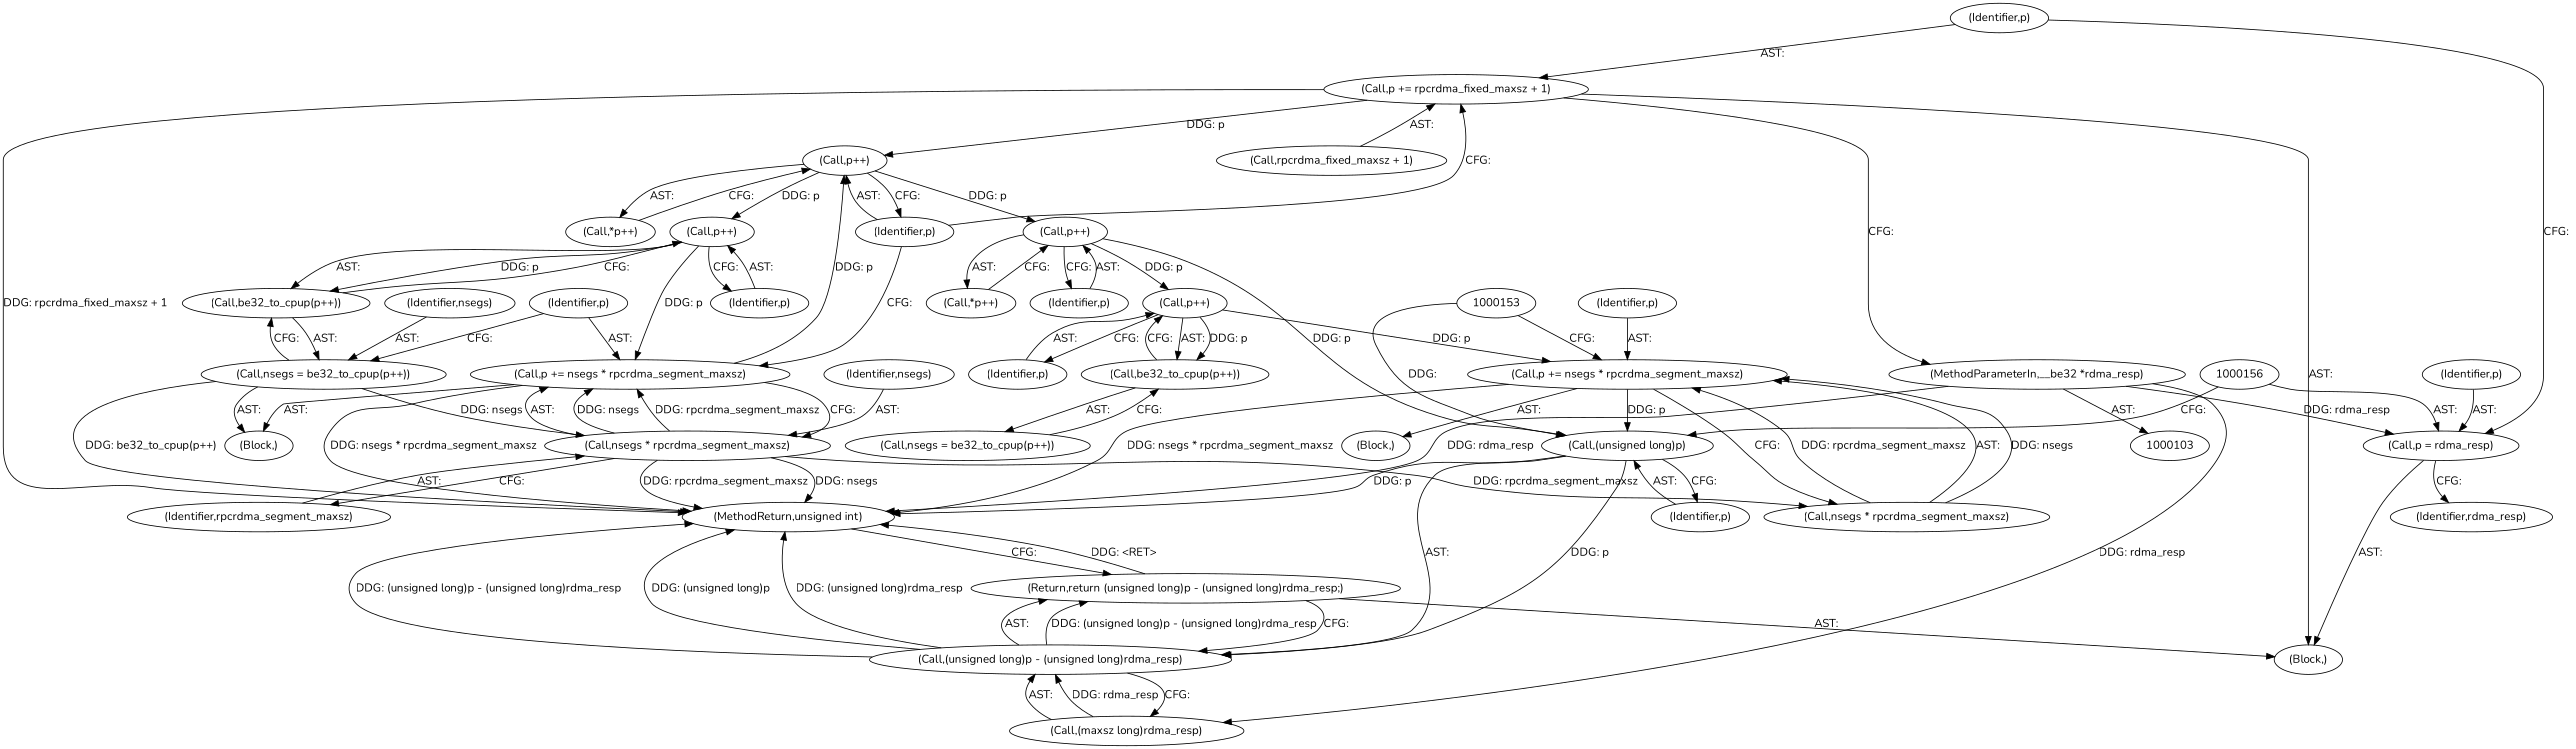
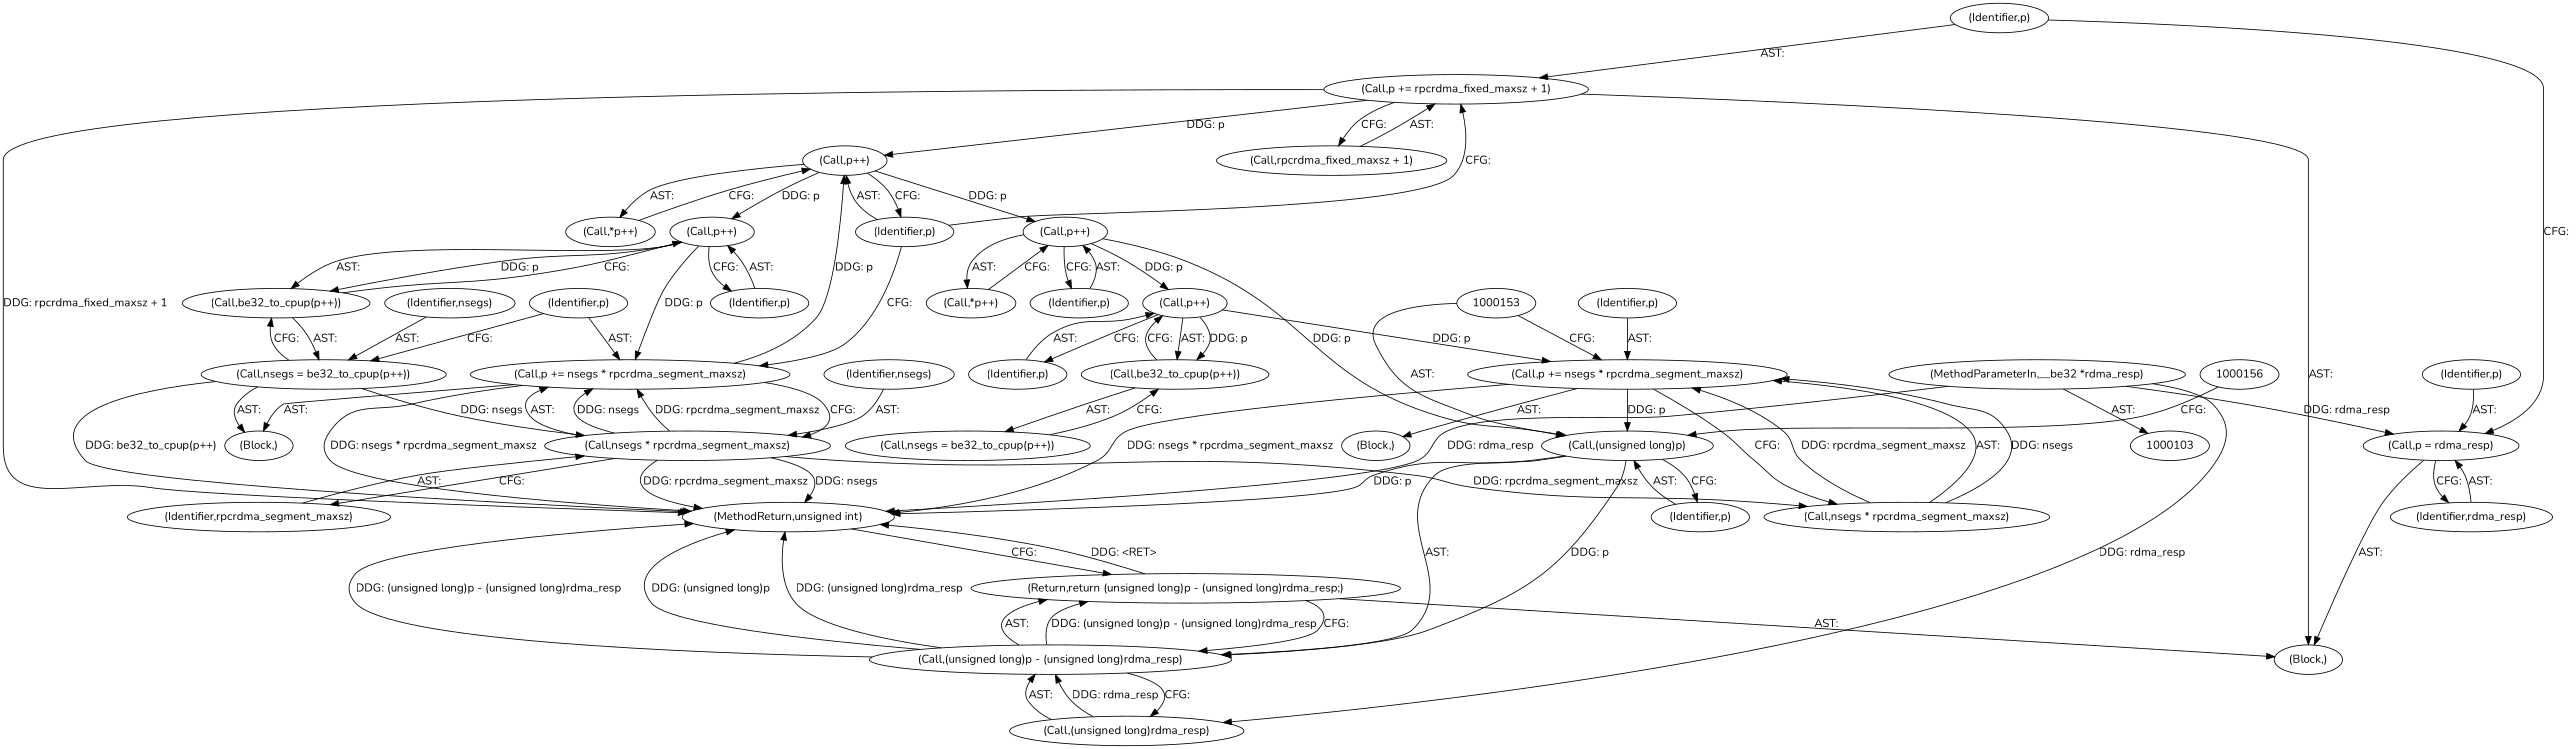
  digraph {
    fontname=Nunito
    node [fontname=Nunito]
    edge [fontname=Nunito]
    n1 [label="(Call,p++)"]
    n2 [label="(Call,p++)"]
    n3 [label="(Call,(unsigned long)p)"]
    n4 [label="(Call,*p++)"]
    n5 [label="(Identifier,p)"]
    n6 [label="(Call,be32_to_cpup(p++))"]
    n7 [label="(Call,p += nsegs * rpcrdma_segment_maxsz)"]
    n8 [label="(Identifier,p)"]
    n9 [label="(MethodReturn,unsigned int)"]
    n10 [label="(Call,(unsigned long)p - (unsigned long)rdma_resp)"]
    n11 [label="(Identifier,p)"]
    n12 [label="(Call,p++)"]
    n13 [label="(Call,p++)"]
    n14 [label="(Identifier,p)"]
    n15 [label="(Call,*p++)"]
    n16 [label="(Call,p += nsegs * rpcrdma_segment_maxsz)"]
    n17 [label="(Call,be32_to_cpup(p++))"]
    n18 [label="(Identifier,p)"]
    n19 [label="(Call,p += rpcrdma_fixed_maxsz + 1)"]
    n20 [label="(Call,nsegs * rpcrdma_segment_maxsz)"]
    n21 [label="(Block,)"]
    n22 [label="(Identifier,rpcrdma_segment_maxsz)"]
    n23 [label="(Call,nsegs * rpcrdma_segment_maxsz)"]
    n24 [label="(Return,return (unsigned long)p - (unsigned long)rdma_resp;)"]
    n25 [label="(Call,nsegs = be32_to_cpup(p++))"]
    n26 [label="(Call,rpcrdma_fixed_maxsz + 1)"]
    n27 [label="(Block,)"]
    n28 [label="(Call,p = rdma_resp)"]
    n29 [label="(Identifier,rdma_resp)"]
    n30 [label="(MethodParameterIn,__be32 *rdma_resp)"]
-   n31 [label="(Call,(maxsz long)rdma_resp)"]
+   n31 [label="(Call,(unsigned long)rdma_resp)"]
    1000103
    n33 [label="(Call,nsegs = be32_to_cpup(p++))"]
    n34 [label="(Block,)"]
    n35 [label="(Identifier,p)"]
    n36 [label="(Identifier,p)"]
    n37 [label="(Identifier,nsegs)"]
    n38 [label="(Identifier,p)"]
    n39 [label="(Identifier,p)"]
    n40 [label="(Identifier,nsegs)"]
    1000153
    1000156
    n1 -> n2 [label="DDG: p"]
    n1 -> n3 [label="DDG: p"]
    n1 -> n4 [label="AST: "]
    n1 -> n5 [label="CFG: "]
    n2 -> n6 [label="AST: "]
    n2 -> n6 [label="DDG: p"]
    n2 -> n7 [label="DDG: p"]
    n2 -> n8 [label="CFG: "]
    n3 -> n9 [label="DDG: p"]
    n3 -> n10 [label="AST: "]
    n3 -> n10 [label="DDG: p"]
    n3 -> n11 [label="CFG: "]
    n4 -> n1 [label="CFG: "]
    n5 -> n1 [label="AST: "]
    n6 -> n2 [label="CFG: "]
    n6 -> n33 [label="AST: "]
    n7 -> n3 [label="DDG: p"]
    n7 -> n9 [label="DDG: nsegs * rpcrdma_segment_maxsz"]
    n7 -> n23 [label="CFG: "]
    n7 -> n34 [label="AST: "]
    n8 -> n2 [label="AST: "]
    n9 -> n24 [label="CFG: "]
    n10 -> n9 [label="DDG: (unsigned long)p - (unsigned long)rdma_resp"]
    n10 -> n9 [label="DDG: (unsigned long)p"]
    n10 -> n9 [label="DDG: (unsigned long)rdma_resp"]
    n10 -> n24 [label="AST: "]
    n10 -> n24 [label="DDG: (unsigned long)p - (unsigned long)rdma_resp"]
    n10 -> n31 [label="CFG: "]
    n11 -> n3 [label="AST: "]
    n12 -> n1 [label="DDG: p"]
    n12 -> n13 [label="DDG: p"]
    n12 -> n14 [label="CFG: "]
    n12 -> n15 [label="AST: "]
    n13 -> n16 [label="DDG: p"]
    n13 -> n17 [label="AST: "]
    n13 -> n17 [label="DDG: p"]
    n13 -> n18 [label="CFG: "]
    n14 -> n12 [label="AST: "]
    n14 -> n16 [label="CFG: "]
    n14 -> n19 [label="CFG: "]
    n15 -> n12 [label="CFG: "]
    n16 -> n9 [label="DDG: nsegs * rpcrdma_segment_maxsz"]
    n16 -> n12 [label="DDG: p"]
    n16 -> n20 [label="CFG: "]
    n16 -> n21 [label="AST: "]
    n17 -> n13 [label="CFG: "]
    n17 -> n25 [label="AST: "]
    n18 -> n13 [label="AST: "]
    n19 -> n9 [label="DDG: rpcrdma_fixed_maxsz + 1"]
    n19 -> n12 [label="DDG: p"]
-   n19 -> n30 [label="CFG: "]
+   n19 -> n26 [label="CFG: "]
    n19 -> n27 [label="AST: "]
    n20 -> n9 [label="DDG: nsegs"]
    n20 -> n9 [label="DDG: rpcrdma_segment_maxsz"]
    n20 -> n16 [label="AST: "]
    n20 -> n16 [label="DDG: nsegs"]
    n20 -> n16 [label="DDG: rpcrdma_segment_maxsz"]
    n20 -> n22 [label="CFG: "]
    n20 -> n23 [label="DDG: rpcrdma_segment_maxsz"]
    n22 -> n20 [label="AST: "]
    n23 -> n7 [label="AST: "]
    n23 -> n7 [label="DDG: nsegs"]
    n23 -> n7 [label="DDG: rpcrdma_segment_maxsz"]
    n24 -> n9 [label="DDG: <RET>"]
    n24 -> n10 [label="CFG: "]
    n24 -> n27 [label="AST: "]
    n25 -> n9 [label="DDG: be32_to_cpup(p++)"]
    n25 -> n17 [label="CFG: "]
    n25 -> n20 [label="DDG: nsegs"]
    n25 -> n21 [label="AST: "]
    n26 -> n19 [label="AST: "]
    n28 -> n27 [label="AST: "]
    n28 -> n29 [label="CFG: "]
-   1000156 -> n28 [label="AST: "]
+   n29 -> n28 [label="AST: "]
    n30 -> n9 [label="DDG: rdma_resp"]
    n30 -> n28 [label="DDG: rdma_resp"]
    n30 -> n31 [label="DDG: rdma_resp"]
    n30 -> 1000103 [label="AST: "]
    n31 -> n10 [label="AST: "]
    n31 -> n10 [label="DDG: rdma_resp"]
    n33 -> n6 [label="CFG: "]
    n35 -> n19 [label="AST: "]
    n35 -> n28 [label="CFG: "]
    n36 -> n28 [label="AST: "]
    n37 -> n20 [label="AST: "]
    n38 -> n7 [label="AST: "]
    n39 -> n16 [label="AST: "]
    n39 -> n25 [label="CFG: "]
    n40 -> n25 [label="AST: "]
-   1000153 -> n3 [label="DDG: "]
+   1000153 -> n3 [label="AST: "]
    1000153 -> n7 [label="CFG: "]
    1000156 -> n3 [label="CFG: "]
  }
